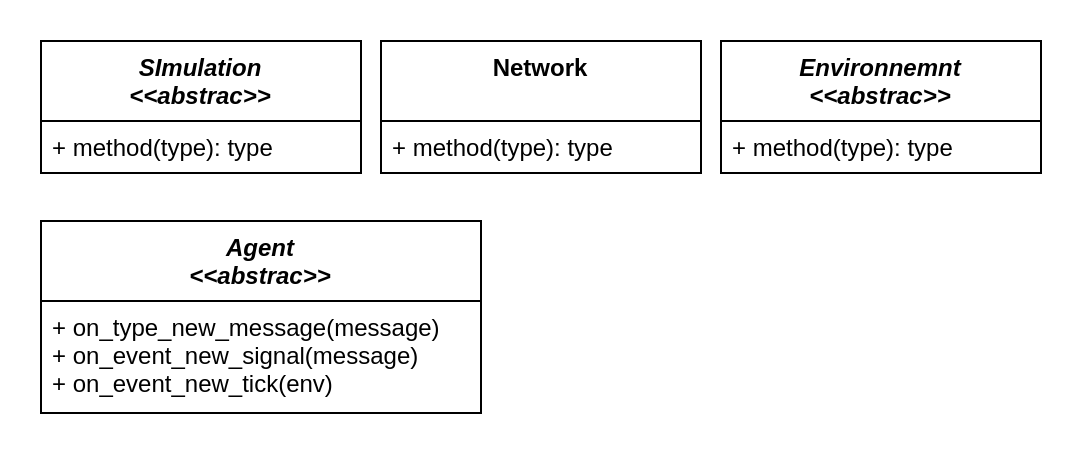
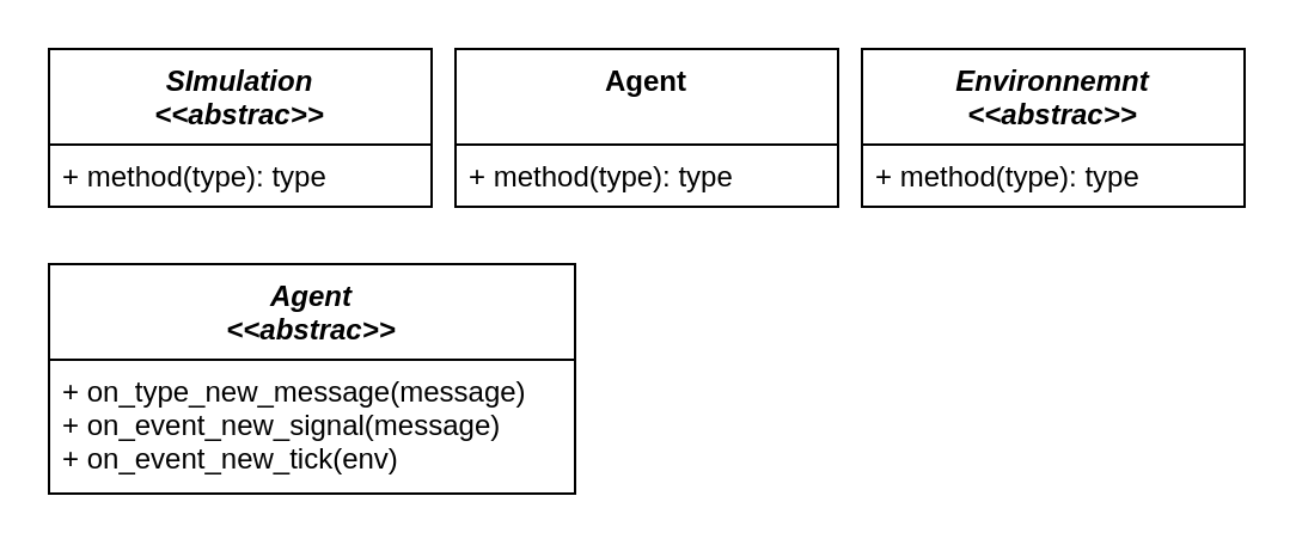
  <mxCell id="0" />
  <mxCell id="1" parent="0" />
  <mxCell id="2" value="SImulation&#10;&lt;&lt;abstrac&gt;&gt;" style="swimlane;fontStyle=3;align=center;verticalAlign=top;childLayout=stackLayout;horizontal=1;startSize=40;horizontalStack=0;resizeParent=1;resizeParentMax=0;resizeLast=0;collapsible=1;marginBottom=0;" parent="1" vertex="1"><mxGeometry x="20" y="20" width="160" height="66" as="geometry" /></mxCell>
  <mxCell id="3" value="+ method(type): type" style="text;strokeColor=none;fillColor=none;align=left;verticalAlign=top;spacingLeft=4;spacingRight=4;overflow=hidden;rotatable=0;points=[[0,0.5],[1,0.5]];portConstraint=eastwest;" parent="2" vertex="1"><mxGeometry y="40" width="160" height="26" as="geometry" /></mxCell>
- <mxCell id="4" value="Network" style="swimlane;fontStyle=1;align=center;verticalAlign=top;childLayout=stackLayout;horizontal=1;startSize=40;horizontalStack=0;resizeParent=1;resizeParentMax=0;resizeLast=0;collapsible=1;marginBottom=0;" parent="1" vertex="1"><mxGeometry x="190" y="20" width="160" height="66" as="geometry" /></mxCell>
+ <mxCell id="4" value="Agent" style="swimlane;fontStyle=1;align=center;verticalAlign=top;childLayout=stackLayout;horizontal=1;startSize=40;horizontalStack=0;resizeParent=1;resizeParentMax=0;resizeLast=0;collapsible=1;marginBottom=0;" parent="1" vertex="1"><mxGeometry x="190" y="20" width="160" height="66" as="geometry" /></mxCell>
  <mxCell id="5" value="+ method(type): type" style="text;strokeColor=none;fillColor=none;align=left;verticalAlign=top;spacingLeft=4;spacingRight=4;overflow=hidden;rotatable=0;points=[[0,0.5],[1,0.5]];portConstraint=eastwest;" parent="4" vertex="1"><mxGeometry y="40" width="160" height="26" as="geometry" /></mxCell>
  <mxCell id="6" value="Environnemnt&#10;&lt;&lt;abstrac&gt;&gt;" style="swimlane;fontStyle=3;align=center;verticalAlign=top;childLayout=stackLayout;horizontal=1;startSize=40;horizontalStack=0;resizeParent=1;resizeParentMax=0;resizeLast=0;collapsible=1;marginBottom=0;" parent="1" vertex="1"><mxGeometry x="360" y="20" width="160" height="66" as="geometry" /></mxCell>
  <mxCell id="7" value="+ method(type): type" style="text;strokeColor=none;fillColor=none;align=left;verticalAlign=top;spacingLeft=4;spacingRight=4;overflow=hidden;rotatable=0;points=[[0,0.5],[1,0.5]];portConstraint=eastwest;" parent="6" vertex="1"><mxGeometry y="40" width="160" height="26" as="geometry" /></mxCell>
  <mxCell id="8" value="Agent&#10;&lt;&lt;abstrac&gt;&gt;" style="swimlane;fontStyle=3;align=center;verticalAlign=top;childLayout=stackLayout;horizontal=1;startSize=40;horizontalStack=0;resizeParent=1;resizeParentMax=0;resizeLast=0;collapsible=1;marginBottom=0;" parent="1" vertex="1"><mxGeometry x="20" y="110" width="220" height="96" as="geometry" /></mxCell>
  <mxCell id="9" value="+ on_type_new_message(message)&#10;+ on_event_new_signal(message)&#10;+ on_event_new_tick(env)" style="text;strokeColor=none;fillColor=none;align=left;verticalAlign=top;spacingLeft=4;spacingRight=4;overflow=hidden;rotatable=0;points=[[0,0.5],[1,0.5]];portConstraint=eastwest;" parent="8" vertex="1"><mxGeometry y="40" width="220" height="56" as="geometry" /></mxCell>
